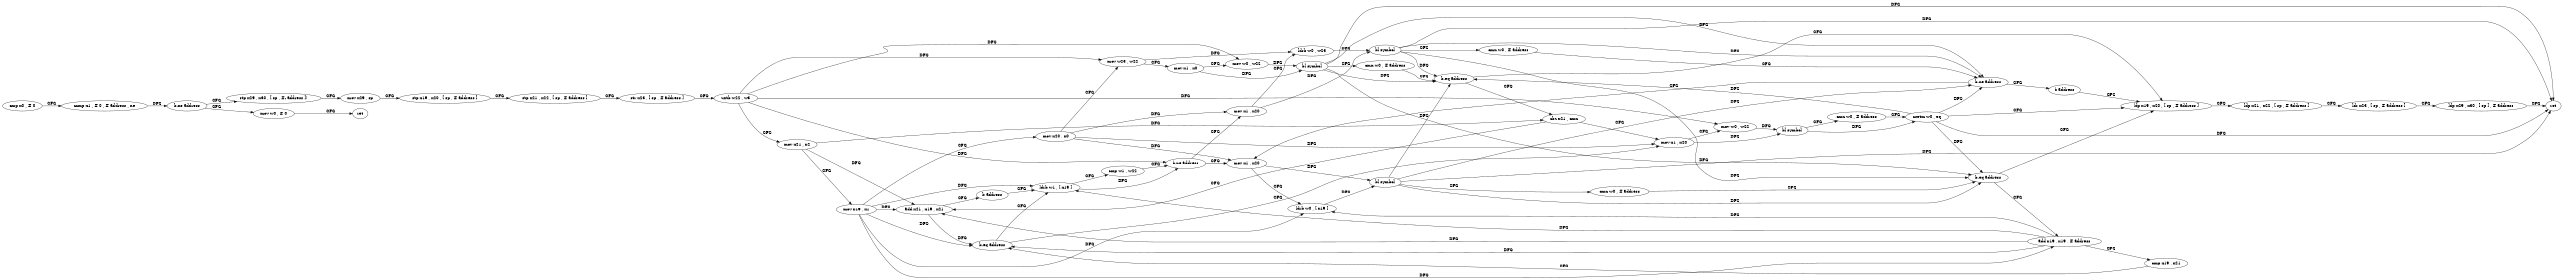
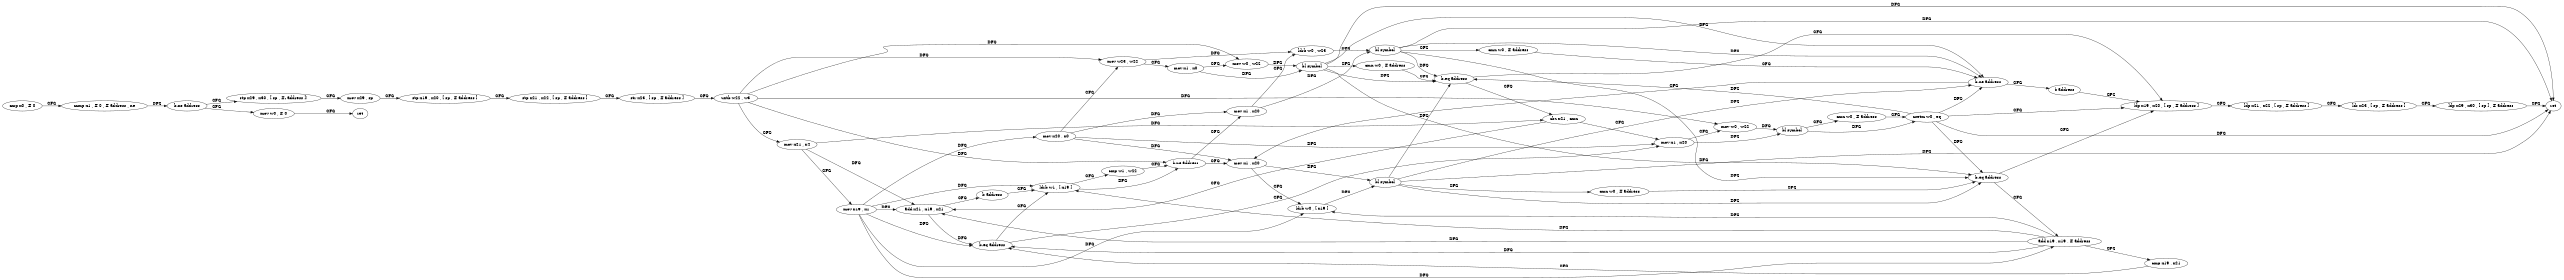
  digraph {
    rankdir=LR
    n1 [label="cmp x0 , # 0"]
    n2 [label="ccmp x1 , # 0 , # address , ne"]
    n3 [label="b.ne address"]
    n4 [label="stp x29 , x30 , [ sp , #- address ]!"]
    n5 [label="mov w0 , # 0"]
    n6 [label="mov x29 , sp"]
    n7 [label=ret]
    n8 [label="stp x19 , x20 , [ sp , # address ]"]
    n9 [label="stp x21 , x22 , [ sp , # address ]"]
    n10 [label="str x23 , [ sp , # address ]"]
    n11 [label="uxtb w22 , w3"]
-   n12 [label="mov x21 , x2"]
+   n12 [label="mov x21 , x4"]
    n13 [label="mov w23 , w22"]
    n14 [label="mov w0 , w22"]
    n15 [label="mov w0 , w22"]
    n16 [label="b.ne address"]
    n17 [label="mov x19 , x1"]
    n18 [label="cbz x21 , cmn"]
    n19 [label="add x21 , x19 , x21"]
    n20 [label="mov x1 , x0"]
    n21 [label="ldrb w0 , w23"]
    n22 [label="bl symbol"]
    n23 [label="bl symbol"]
    n24 [label="mov x1 , x20"]
    n25 [label="mov x1 , x20"]
    n26 [label="mov x20 , x0"]
    n27 [label="ldrb w1 , [ x19 ]"]
    n28 [label="ldrb w0 , [ x19 ]"]
    n29 [label="add x19 , x19 , # address"]
    n30 [label="b.eq address"]
    n31 [label="mov x1 , x20"]
    n32 [label="b address"]
    n33 [label="cmp w1 , w22"]
    n34 [label="bl symbol"]
    n35 [label="cmp x19 , x21"]
    n36 [label="bl symbol"]
    n37 [label="cmn w0 , # address"]
    n38 [label="b.eq address"]
    n39 [label=ret]
    n40 [label="b.eq address"]
    n41 [label="b.ne address"]
    n42 [label="ldp x19 , x20 , [ sp , # address ]"]
    n43 [label="b address"]
    n44 [label="ldp x21 , x22 , [ sp , # address ]"]
    n45 [label="ldr x23 , [ sp , # address ]"]
    n46 [label="ldp x29 , x30 , [ sp ] , # address"]
    n47 [label="cmn w0 , # address"]
    n48 [label="csetm w0 , eq"]
    n49 [label="cmn w0 , # address"]
    n50 [label="cmn w0 , # address"]
    n1 -> n2 [label=CFG]
    n2 -> n3 [label=DFG]
    n3 -> n4 [label=CFG]
    n3 -> n5 [label=CFG]
    n4 -> n6 [label=CFG]
    n5 -> n7 [label=CFG]
    n6 -> n8 [label=CFG]
    n8 -> n9 [label=CFG]
    n9 -> n10 [label=CFG]
    n10 -> n11 [label=CFG]
    n11 -> n12 [label=CFG]
    n11 -> n13 [label=DFG]
    n11 -> n14 [label=DFG]
    n11 -> n15 [label=DFG]
    n11 -> n16 [label=DFG]
    n12 -> n17 [label=CFG]
    n12 -> n18 [label=DFG]
    n12 -> n19 [label=DFG]
    n13 -> n20 [label=CFG]
    n13 -> n21 [label=DFG]
    n14 -> n22 [label=DFG]
    n15 -> n23 [label=DFG]
    n16 -> n24 [label=CFG]
    n16 -> n25 [label=CFG]
    n17 -> n19 [label=DFG]
-   n17 -> n26 [label=CFG]
+   n17 -> n26 [label=DFG]
    n17 -> n27 [label=DFG]
    n17 -> n28 [label=DFG]
    n17 -> n29 [label=DFG]
    n17 -> n30 [label=DFG]
    n18 -> n19 [label=CFG]
    n18 -> n31 [label=CFG]
    n19 -> n30 [label=DFG]
    n19 -> n32 [label=CFG]
    n20 -> n14 [label=CFG]
    n20 -> n22 [label=DFG]
    n21 -> n36 [label=DFG]
    n22 -> n37 [label=CFG]
    n22 -> n38 [label=DFG]
    n22 -> n39 [label=DFG]
    n22 -> n40 [label=DFG]
    n22 -> n41 [label=DFG]
    n23 -> n47 [label=CFG]
    n23 -> n48 [label=DFG]
    n24 -> n28 [label=CFG]
    n24 -> n34 [label=DFG]
    n25 -> n21 [label=CFG]
    n25 -> n36 [label=DFG]
    n26 -> n13 [label=CFG]
    n26 -> n24 [label=DFG]
    n26 -> n25 [label=DFG]
    n26 -> n31 [label=DFG]
    n27 -> n16 [label=DFG]
    n27 -> n33 [label=CFG]
    n28 -> n34 [label=DFG]
    n29 -> n19 [label=DFG]
    n29 -> n27 [label=DFG]
    n29 -> n28 [label=DFG]
    n29 -> n30 [label=DFG]
    n29 -> n35 [label=CFG]
    n30 -> n27 [label=CFG]
    n30 -> n31 [label=CFG]
    n31 -> n15 [label=CFG]
    n31 -> n23 [label=DFG]
    n32 -> n27 [label=CFG]
    n33 -> n16 [label=CFG]
    n34 -> n38 [label=DFG]
    n34 -> n39 [label=DFG]
    n34 -> n40 [label=DFG]
    n34 -> n41 [label=DFG]
    n34 -> n49 [label=CFG]
    n35 -> n30 [label=CFG]
    n36 -> n38 [label=DFG]
    n36 -> n39 [label=DFG]
    n36 -> n40 [label=DFG]
    n36 -> n41 [label=DFG]
    n36 -> n50 [label=CFG]
    n37 -> n38 [label=CFG]
    n38 -> n18 [label=CFG]
    n38 -> n42 [label=CFG]
    n40 -> n29 [label=CFG]
    n40 -> n42 [label=CFG]
    n41 -> n24 [label=CFG]
    n41 -> n43 [label=CFG]
    n42 -> n44 [label=CFG]
    n43 -> n42 [label=CFG]
    n44 -> n45 [label=CFG]
    n45 -> n46 [label=CFG]
    n46 -> n39 [label=CFG]
    n47 -> n48 [label=CFG]
    n48 -> n38 [label=DFG]
    n48 -> n39 [label=DFG]
    n48 -> n40 [label=DFG]
    n48 -> n41 [label=DFG]
    n48 -> n42 [label=CFG]
    n49 -> n40 [label=CFG]
    n50 -> n41 [label=CFG]
  }
